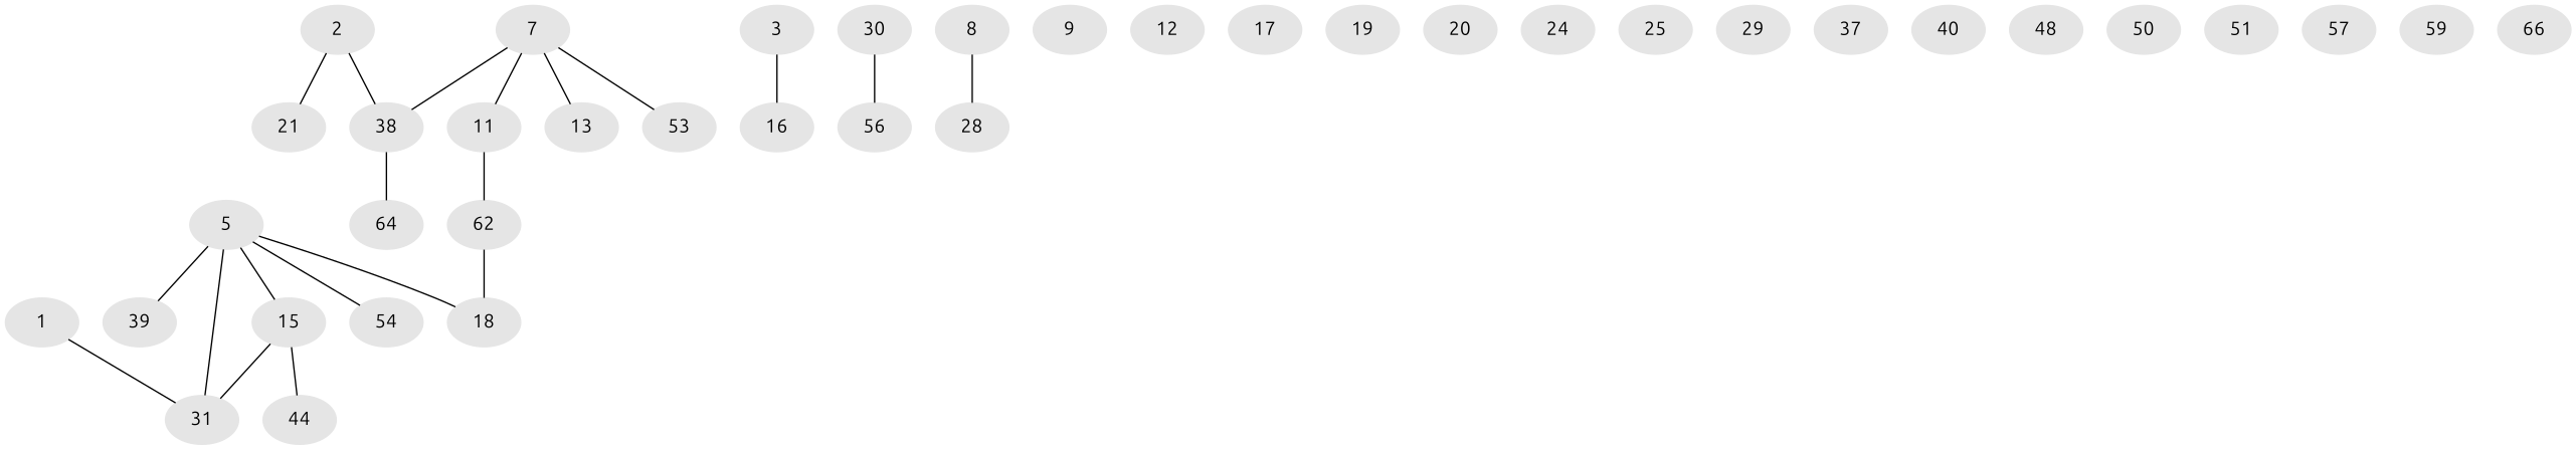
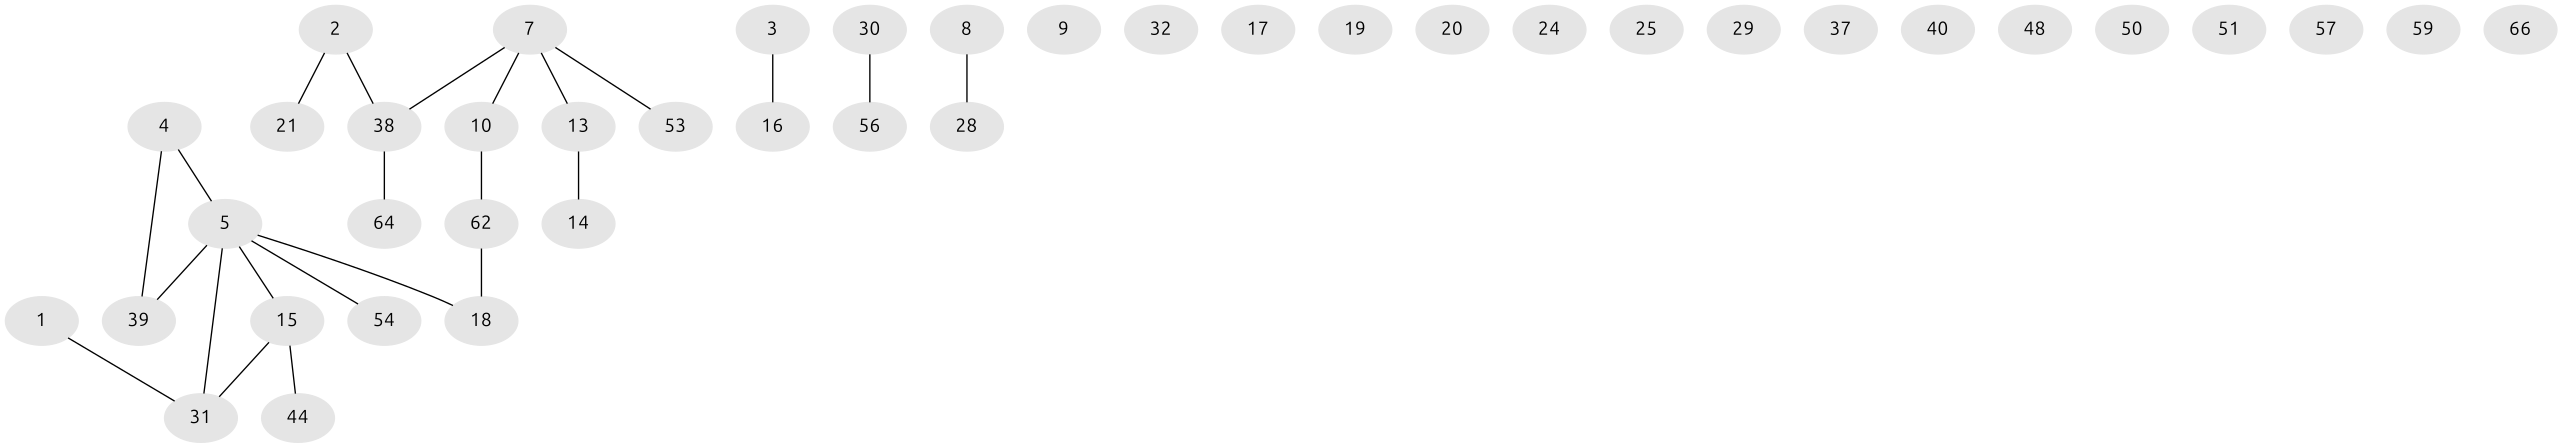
  graph {
    fontname=Ubuntu
    node [color=gray90 fontname=Ubuntu style=filled]
    edge [fontname=Ubuntu]
    31 [super="+58"]
    1
    2 [super="+36+55"]
    21
    38 [super="+45"]
    64
    3 [super="+22+27"]
    16
+   4 [super="+26"]
    5 [super="+6+10+23+42"]
    39
    15 [super="+46+61"]
    18 [super="+35"]
    54
    44
    30 [super="+63"]
    56 [super="+65"]
    7 [super="+47+49"]
-   11 [super="+34"]
+   11 [super="+34" label=10]
    13 [super="+32+41"]
    53
    62
+   14 [super="+43+52"]
    8 [super="+60"]
    28
    9
-   12
+   12 [label=32]
    17 [super="+33"]
    19
    20
    24
    25
    29
    37
    40
    48
    50
    51
    57
    59
    66
    1 -- 31
    2 -- 21
    2 -- 38
    38 -- 64
    3 -- 16
+   4 -- 5
+   4 -- 39
    5 -- 31
    5 -- 39
    5 -- 15
    5 -- 18
    5 -- 54
    15 -- 31
    15 -- 44
    30 -- 56
    7 -- 38
    7 -- 11
    7 -- 13
    7 -- 53
    11 -- 62
+   13 -- 14
    62 -- 18
    8 -- 28
  }
